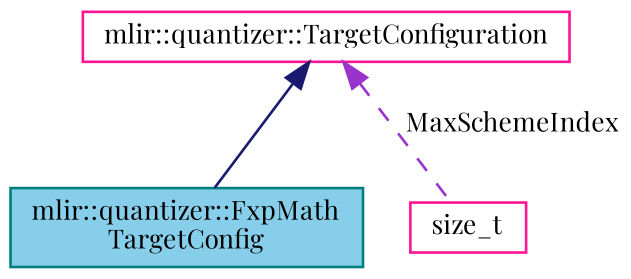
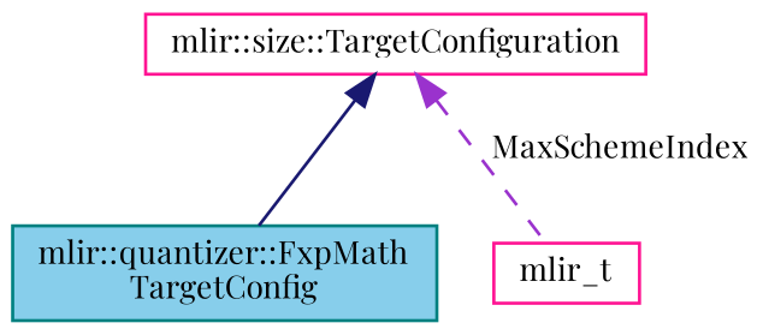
  digraph {
    fontname="Playfair Display"
    node [color=deeppink fillcolor=white fontname="Playfair Display" fontsize=10 shape=record style=filled]
    edge [dir=back fontname="Playfair Display" fontsize=10 labelfontname=Helvetica labelfontsize=10]
    n1 [color=teal fillcolor=skyblue fontcolor=black height=0.2 label="mlir::quantizer::FxpMath\lTargetConfig" width=0.4]
-   n2 [height=0.2 label="mlir::quantizer::TargetConfiguration" width=0.4]
-   n3 [height=0.2 label=size_t width=0.4]
+   n2 [height=0.2 label="mlir::size::TargetConfiguration" width=0.4]
+   n3 [height=0.2 label=mlir_t width=0.4]
    n2 -> n1 [color=midnightblue style=solid]
    n2 -> n3 [color=darkorchid3 label=" MaxSchemeIndex" style=dashed]
  }
